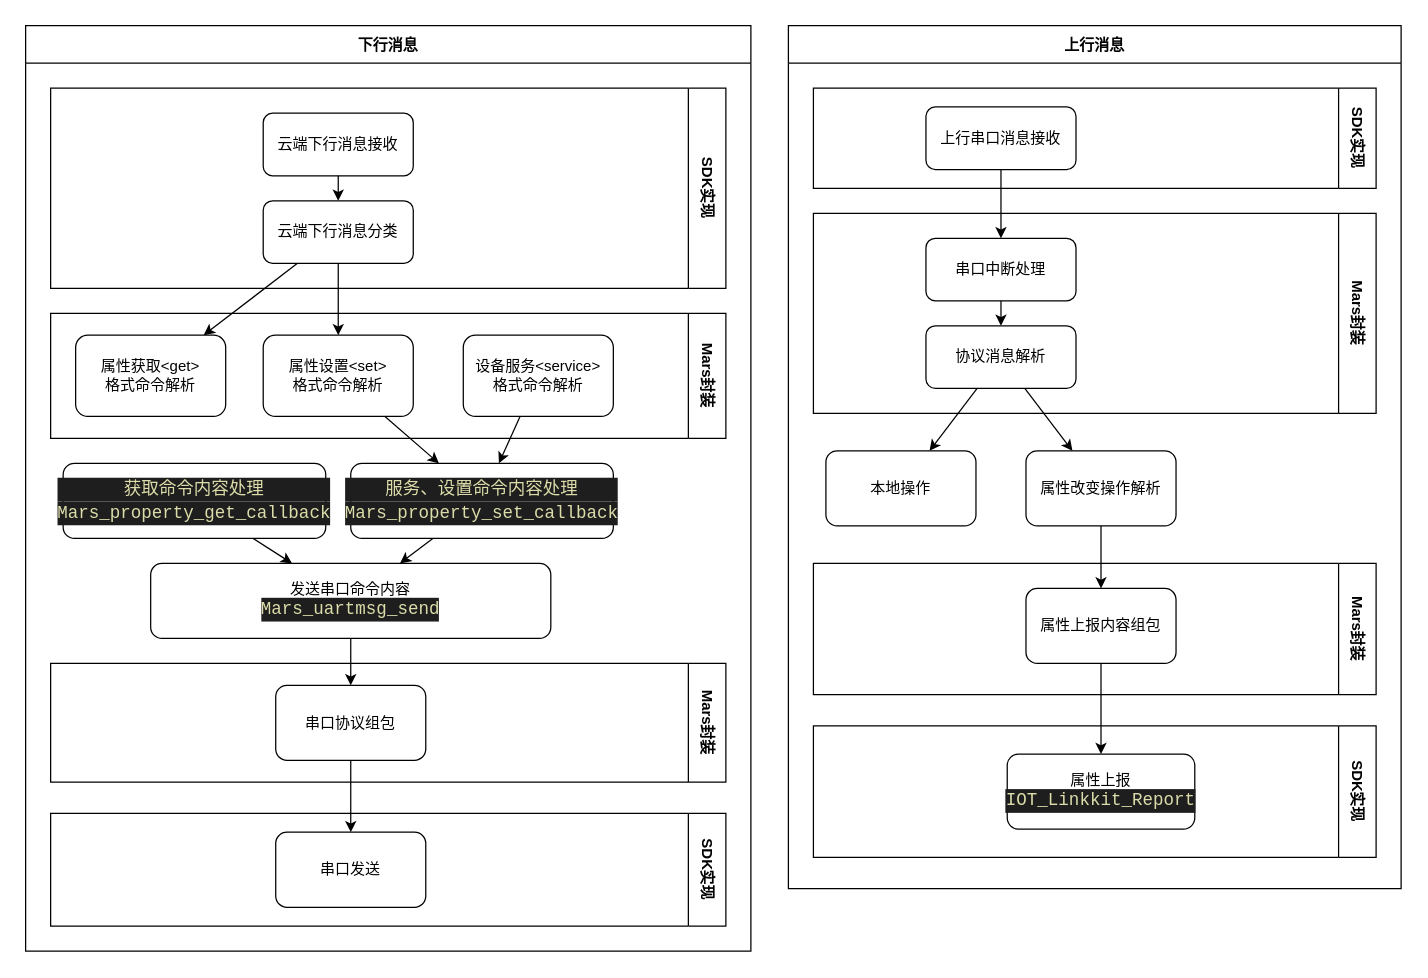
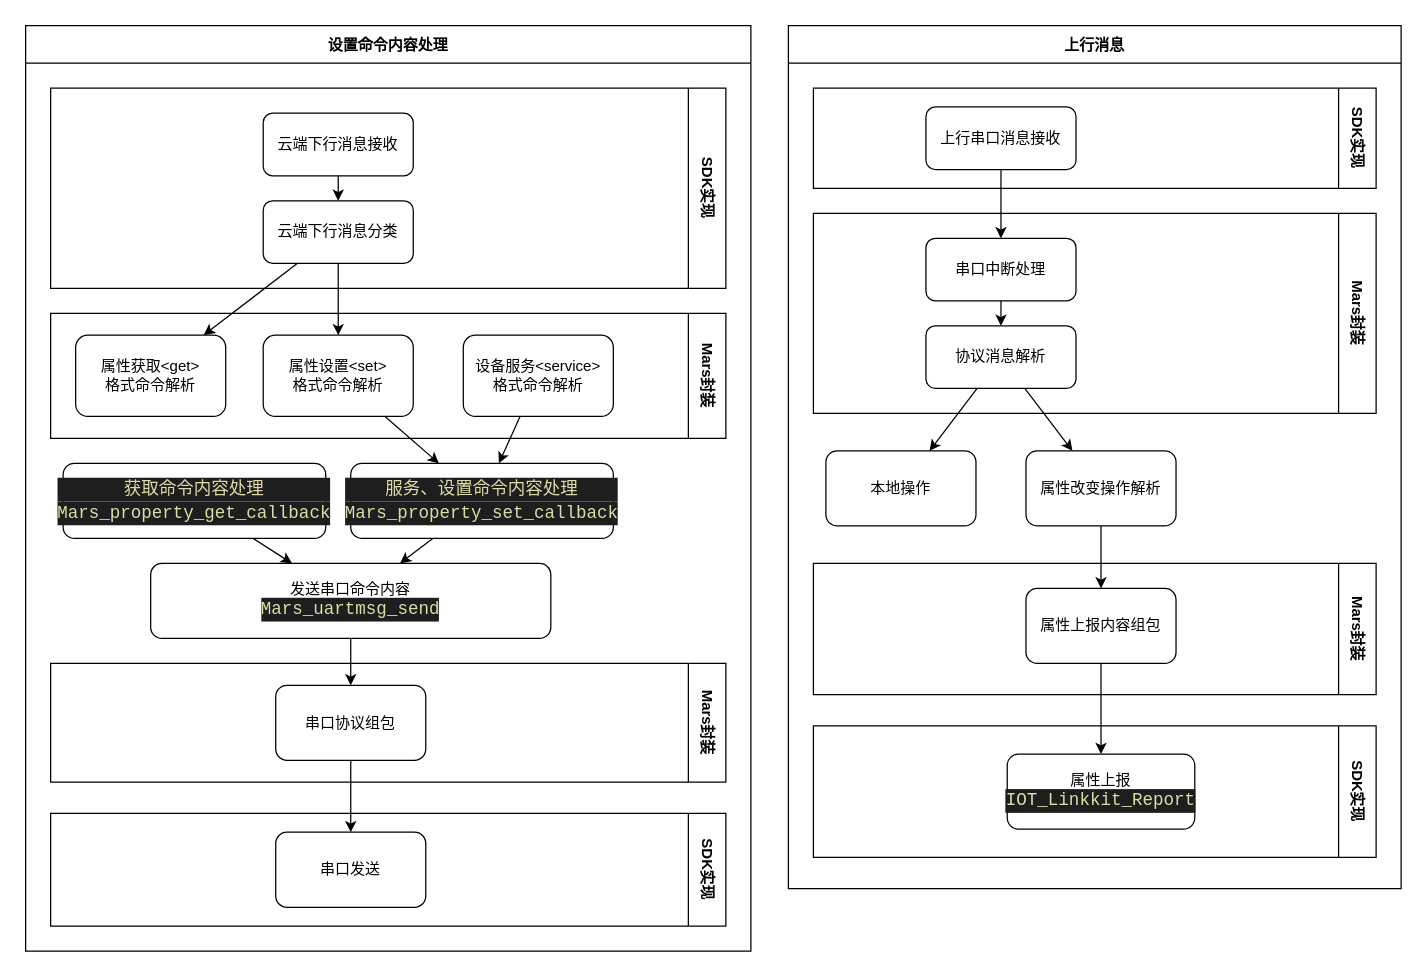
  <mxCell id="0" />
  <mxCell id="1" parent="0" />
- <mxCell id="2" value="下行消息" style="swimlane;startSize=30;" parent="1" vertex="1"><mxGeometry x="20" y="20" width="580" height="740" as="geometry" /></mxCell>
+ <mxCell id="2" value="设置命令内容处理" style="swimlane;startSize=30;" parent="1" vertex="1"><mxGeometry x="20" y="20" width="580" height="740" as="geometry" /></mxCell>
  <mxCell id="3" value="" style="edgeStyle=none;html=1;" parent="2" source="16" target="19" edge="1"><mxGeometry relative="1" as="geometry"><Array as="points"><mxPoint x="250" y="240" /></Array></mxGeometry></mxCell>
  <mxCell id="4" value="" style="edgeStyle=none;html=1;" parent="2" source="16" target="21" edge="1"><mxGeometry relative="1" as="geometry" /></mxCell>
  <mxCell id="5" value="" style="edgeStyle=none;html=1;" parent="2" source="19" target="10" edge="1"><mxGeometry relative="1" as="geometry"><mxPoint x="360" y="420" as="targetPoint" /></mxGeometry></mxCell>
  <mxCell id="6" value="" style="edgeStyle=none;html=1;" parent="2" source="20" target="10" edge="1"><mxGeometry relative="1" as="geometry" /></mxCell>
  <mxCell id="7" value="" style="edgeStyle=none;html=1;" parent="2" source="8" target="12" edge="1"><mxGeometry relative="1" as="geometry" /></mxCell>
  <mxCell id="8" value="&lt;div style=&quot;background-color: rgb(30 , 30 , 30) ; font-family: &amp;#34;consolas&amp;#34; , &amp;#34;courier new&amp;#34; , monospace ; font-size: 14px ; line-height: 19px&quot;&gt;&lt;font color=&quot;#dcdcaa&quot;&gt;获取命令内容处理&lt;/font&gt;&lt;/div&gt;&lt;div style=&quot;color: rgb(212 , 212 , 212) ; background-color: rgb(30 , 30 , 30) ; font-family: &amp;#34;consolas&amp;#34; , &amp;#34;courier new&amp;#34; , monospace ; font-size: 14px ; line-height: 19px&quot;&gt;&lt;span style=&quot;color: #dcdcaa&quot;&gt;Mars_property_get_callback&lt;/span&gt;&lt;/div&gt;" style="whiteSpace=wrap;html=1;rounded=1;" parent="2" vertex="1"><mxGeometry x="30" y="350" width="210" height="60" as="geometry" /></mxCell>
  <mxCell id="9" value="" style="edgeStyle=none;html=1;" parent="2" source="10" target="12" edge="1"><mxGeometry relative="1" as="geometry" /></mxCell>
  <mxCell id="10" value="&lt;div style=&quot;color: rgb(212 , 212 , 212) ; background-color: rgb(30 , 30 , 30) ; font-family: &amp;#34;consolas&amp;#34; , &amp;#34;courier new&amp;#34; , monospace ; font-size: 14px ; line-height: 19px&quot;&gt;&lt;span style=&quot;color: #dcdcaa&quot;&gt;服务、设置命令内容处理&lt;/span&gt;&lt;/div&gt;&lt;div style=&quot;color: rgb(212 , 212 , 212) ; background-color: rgb(30 , 30 , 30) ; font-family: &amp;#34;consolas&amp;#34; , &amp;#34;courier new&amp;#34; , monospace ; font-size: 14px ; line-height: 19px&quot;&gt;&lt;span style=&quot;color: #dcdcaa&quot;&gt;Mars_property_set_callback&lt;/span&gt;&lt;/div&gt;" style="whiteSpace=wrap;html=1;rounded=1;" parent="2" vertex="1"><mxGeometry x="260" y="350" width="210" height="60" as="geometry" /></mxCell>
  <mxCell id="11" value="" style="edgeStyle=none;html=1;" parent="2" source="12" target="23" edge="1"><mxGeometry relative="1" as="geometry" /></mxCell>
  <mxCell id="12" value="发送串口命令内容&lt;br&gt;&lt;div style=&quot;color: rgb(212 , 212 , 212) ; background-color: rgb(30 , 30 , 30) ; font-family: &amp;#34;consolas&amp;#34; , &amp;#34;courier new&amp;#34; , monospace ; font-size: 14px ; line-height: 19px&quot;&gt;&lt;span style=&quot;color: #dcdcaa&quot;&gt;Mars_uartmsg_send&lt;/span&gt;&lt;/div&gt;" style="whiteSpace=wrap;html=1;rounded=1;" parent="2" vertex="1"><mxGeometry x="100" y="430" width="320" height="60" as="geometry" /></mxCell>
  <mxCell id="13" value="" style="edgeStyle=none;html=1;" parent="2" source="23" target="25" edge="1"><mxGeometry relative="1" as="geometry" /></mxCell>
  <mxCell id="14" value="SDK实现" style="swimlane;horizontal=0;startSize=30;rotation=-180;" parent="2" vertex="1"><mxGeometry x="20" y="50" width="540" height="160" as="geometry" /></mxCell>
  <mxCell id="15" value="云端下行消息接收" style="rounded=1;whiteSpace=wrap;html=1;" parent="14" vertex="1"><mxGeometry x="170" y="20" width="120" height="50" as="geometry" /></mxCell>
  <mxCell id="16" value="云端下行消息分类" style="whiteSpace=wrap;html=1;rounded=1;" parent="14" vertex="1"><mxGeometry x="170" y="90" width="120" height="50" as="geometry" /></mxCell>
  <mxCell id="17" value="" style="edgeStyle=none;html=1;" parent="14" source="15" target="16" edge="1"><mxGeometry relative="1" as="geometry" /></mxCell>
  <mxCell id="18" value="Mars封装" style="swimlane;horizontal=0;rotation=-180;startSize=30;" parent="2" vertex="1"><mxGeometry x="20" y="230" width="540" height="100" as="geometry" /></mxCell>
  <mxCell id="19" value="属性设置&amp;lt;set&amp;gt;&lt;br&gt;格式命令解析" style="whiteSpace=wrap;html=1;rounded=1;" parent="18" vertex="1"><mxGeometry x="170" y="17.5" width="120" height="65" as="geometry" /></mxCell>
  <mxCell id="20" value="设备服务&amp;lt;service&amp;gt;&lt;br&gt;格式命令解析" style="whiteSpace=wrap;html=1;rounded=1;" parent="18" vertex="1"><mxGeometry x="330" y="17.5" width="120" height="65" as="geometry" /></mxCell>
  <mxCell id="21" value="属性获取&amp;lt;get&amp;gt;&lt;br&gt;格式命令解析" style="whiteSpace=wrap;html=1;rounded=1;" parent="18" vertex="1"><mxGeometry x="20" y="17.5" width="120" height="65" as="geometry" /></mxCell>
  <mxCell id="22" value="Mars封装" style="swimlane;horizontal=0;rotation=-180;startSize=30;" parent="2" vertex="1"><mxGeometry x="20" y="510" width="540" height="95" as="geometry" /></mxCell>
  <mxCell id="23" value="串口协议组包" style="whiteSpace=wrap;html=1;rounded=1;" parent="22" vertex="1"><mxGeometry x="180" y="17.5" width="120" height="60" as="geometry" /></mxCell>
  <mxCell id="24" value="SDK实现" style="swimlane;horizontal=0;rotation=-180;startSize=30;" parent="2" vertex="1"><mxGeometry x="20" y="630" width="540" height="90" as="geometry" /></mxCell>
  <mxCell id="25" value="串口发送" style="whiteSpace=wrap;html=1;rounded=1;" parent="24" vertex="1"><mxGeometry x="180" y="15" width="120" height="60" as="geometry" /></mxCell>
  <mxCell id="26" value="上行消息" style="swimlane;startSize=30;" parent="1" vertex="1"><mxGeometry x="630" y="20" width="490" height="690" as="geometry" /></mxCell>
  <mxCell id="27" value="" style="edgeStyle=none;html=1;" parent="26" source="29" target="32" edge="1"><mxGeometry relative="1" as="geometry" /></mxCell>
  <mxCell id="28" value="SDK实现" style="swimlane;horizontal=0;startSize=30;rotation=-180;" parent="26" vertex="1"><mxGeometry x="20" y="50" width="450" height="80" as="geometry" /></mxCell>
  <mxCell id="29" value="上行串口消息接收" style="rounded=1;whiteSpace=wrap;html=1;" parent="28" vertex="1"><mxGeometry x="90" y="15" width="120" height="50" as="geometry" /></mxCell>
  <mxCell id="30" value="Mars封装" style="swimlane;horizontal=0;rotation=-180;startSize=30;" parent="26" vertex="1"><mxGeometry x="20" y="150" width="450" height="160" as="geometry" /></mxCell>
  <mxCell id="31" value="" style="edgeStyle=none;html=1;" parent="30" source="32" target="33" edge="1"><mxGeometry relative="1" as="geometry" /></mxCell>
  <mxCell id="32" value="串口中断处理" style="whiteSpace=wrap;html=1;rounded=1;" parent="30" vertex="1"><mxGeometry x="90" y="20" width="120" height="50" as="geometry" /></mxCell>
  <mxCell id="33" value="协议消息解析" style="whiteSpace=wrap;html=1;rounded=1;" parent="30" vertex="1"><mxGeometry x="90" y="90" width="120" height="50" as="geometry" /></mxCell>
  <mxCell id="34" value="SDK实现" style="swimlane;horizontal=0;rotation=-180;startSize=30;" parent="26" vertex="1"><mxGeometry x="20" y="560" width="450" height="105" as="geometry" /></mxCell>
  <mxCell id="35" value="属性上报&lt;br&gt;&lt;div style=&quot;color: rgb(212 , 212 , 212) ; background-color: rgb(30 , 30 , 30) ; font-family: &amp;#34;consolas&amp;#34; , &amp;#34;courier new&amp;#34; , monospace ; font-size: 14px ; line-height: 19px&quot;&gt;&lt;span style=&quot;color: #dcdcaa&quot;&gt;IOT_Linkkit_Report&lt;/span&gt;&lt;/div&gt;" style="whiteSpace=wrap;html=1;rounded=1;" parent="34" vertex="1"><mxGeometry x="155" y="22.5" width="150" height="60" as="geometry" /></mxCell>
  <mxCell id="36" value="本地操作" style="whiteSpace=wrap;html=1;rounded=1;" parent="26" vertex="1"><mxGeometry x="30" y="340" width="120" height="60" as="geometry" /></mxCell>
  <mxCell id="37" value="" style="edgeStyle=none;html=1;" parent="26" source="33" target="36" edge="1"><mxGeometry relative="1" as="geometry" /></mxCell>
  <mxCell id="38" value="" style="edgeStyle=none;html=1;" parent="26" source="40" target="35" edge="1"><mxGeometry relative="1" as="geometry" /></mxCell>
  <mxCell id="39" value="Mars封装" style="swimlane;horizontal=0;rotation=-180;startSize=30;" parent="26" vertex="1"><mxGeometry x="20" y="430" width="450" height="105" as="geometry" /></mxCell>
  <mxCell id="40" value="属性上报内容组包" style="whiteSpace=wrap;html=1;rounded=1;" parent="39" vertex="1"><mxGeometry x="170" y="20" width="120" height="60" as="geometry" /></mxCell>
  <mxCell id="41" style="edgeStyle=none;html=1;entryX=0.5;entryY=0;entryDx=0;entryDy=0;" parent="26" source="42" target="40" edge="1"><mxGeometry relative="1" as="geometry" /></mxCell>
  <mxCell id="42" value="属性改变操作解析" style="rounded=1;whiteSpace=wrap;html=1;" parent="26" vertex="1"><mxGeometry x="190" y="340" width="120" height="60" as="geometry" /></mxCell>
  <mxCell id="43" value="" style="edgeStyle=none;html=1;" parent="26" source="33" target="42" edge="1"><mxGeometry relative="1" as="geometry" /></mxCell>
